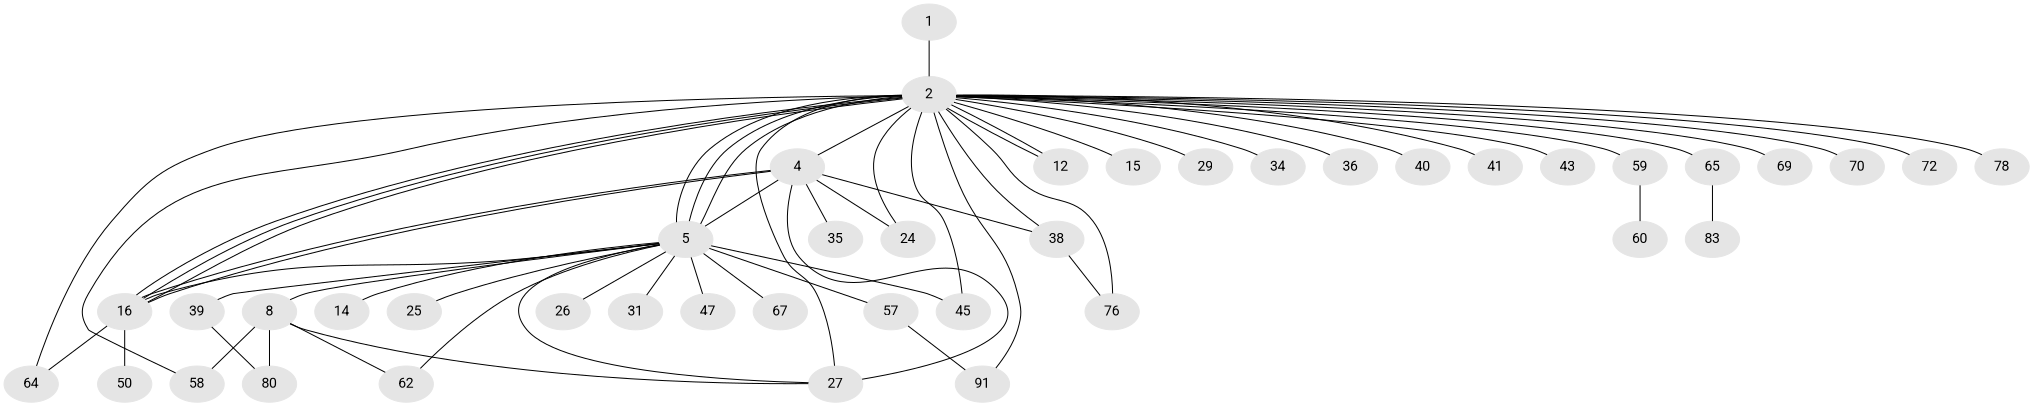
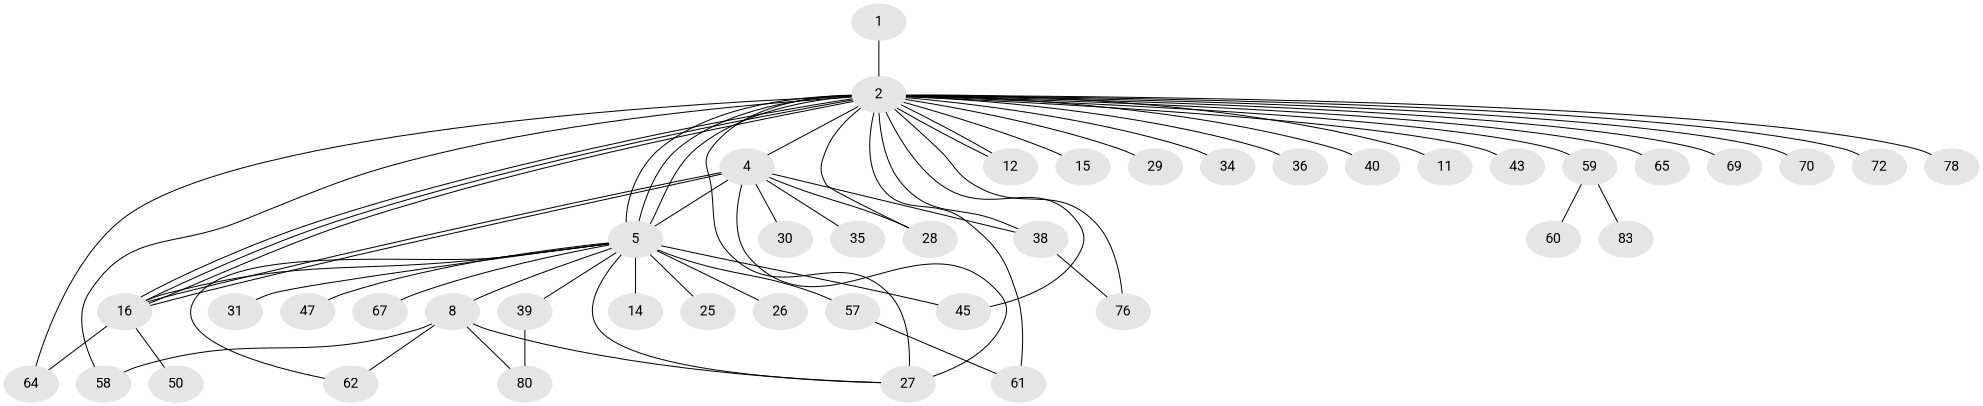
  graph {
    fontname=Roboto
    node [color=gray90 fontname=Roboto style=filled]
    edge [fontname=Roboto]
    2 [super="+3+68+19+74+6+33"]
    4 [super="+7+20+11+73+9"]
    5 [super="+21+13+63+17+48"]
    12
    15
    16 [super="+84+18"]
-   24
+   24 [label=28]
    27 [super="+75+85"]
    29
    34
    36
    38 [super="+56"]
    40
-   41
+   41 [label=11]
    43
    45 [super="+46"]
    58
    59
-   61 [label=91]
+   61
    64 [super="+77"]
    65
    69 [super="+82+79"]
    70
    72
    76
    78
    1
+   30
    35
    8
    14 [super="+81+37"]
    25
    26 [super="+88+66"]
    31
    39 [super="+42"]
    47
    57
    62
    67
    80
    50
    60
    83
    2 -- 4
    2 -- 5 [weight=4]
    2 -- 5
    2 -- 5
    2 -- 12
    2 -- 12
    2 -- 15
    2 -- 16 [weight=2]
    2 -- 16
    2 -- 16
    2 -- 24
    2 -- 27 [weight=2]
    2 -- 29
    2 -- 34
    2 -- 36
    2 -- 38
    2 -- 40
    2 -- 41
    2 -- 43
    2 -- 45
    2 -- 58
    2 -- 59
    2 -- 61
    2 -- 64 [weight=2]
    2 -- 65
    2 -- 69 [weight=2]
    2 -- 70
    2 -- 72
    2 -- 76
    2 -- 78
    4 -- 5
    4 -- 16 [weight=2]
    4 -- 16
    4 -- 24
    4 -- 27
    4 -- 38
+   4 -- 30
    4 -- 35
    5 -- 16
    5 -- 27
    5 -- 45
    5 -- 8
    5 -- 14 [weight=2]
    5 -- 25
    5 -- 26
    5 -- 31
    5 -- 39
    5 -- 47
    5 -- 57
    5 -- 62
    5 -- 67
    16 -- 64
    16 -- 50
    38 -- 76
    59 -- 60
-   65 -- 83
+   59 -- 83
    1 -- 2
    8 -- 27
    8 -- 58
    8 -- 62
    8 -- 80
    39 -- 80
    57 -- 61
  }
